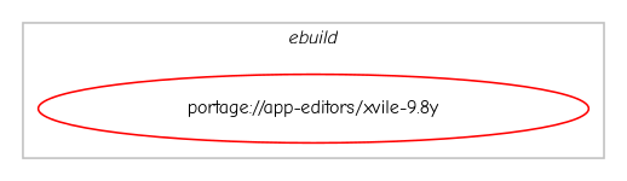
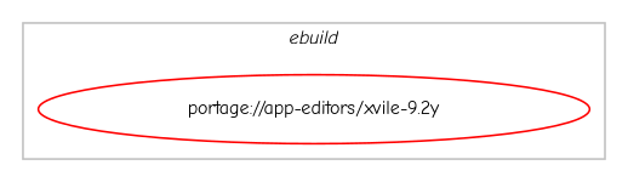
  digraph {
    compound=true
    concentrate=true
    fontname="Comic Neue"
    fontsize=10
    newrank=true
    rankdir=LR
    ranksep=1.5
-   n1 [color=red fontname="Comic Neue" fontsize=10 label="portage://app-editors/xvile-9.8y" width=4]
+   n1 [color=red fontname="Comic Neue" fontsize=10 label="portage://app-editors/xvile-9.2y" width=4]
    subgraph cluster_1 {
      color=gray
      label=<<i>ebuild</i>>
      n1
    }
    subgraph cluster_2 {
      color=gray
      label=<<i>dependencies</i>>
      subgraph cluster_3 {
        color=gray
        fillcolor="#eeeeee"
        label=<<i>compile</i>>
        style=filled
      }
      subgraph cluster_4 {
        color=gray
        fillcolor="#eeeeee"
        label=<<i>compile and run</i>>
        style=filled
      }
      subgraph cluster_5 {
        color=gray
        fillcolor="#eeeeee"
        label=<<i>run</i>>
        style=filled
      }
    }
    subgraph cluster_6 {
      color=gray
      label=<<i>candidates</i>>
      rank=same
    }
  }
